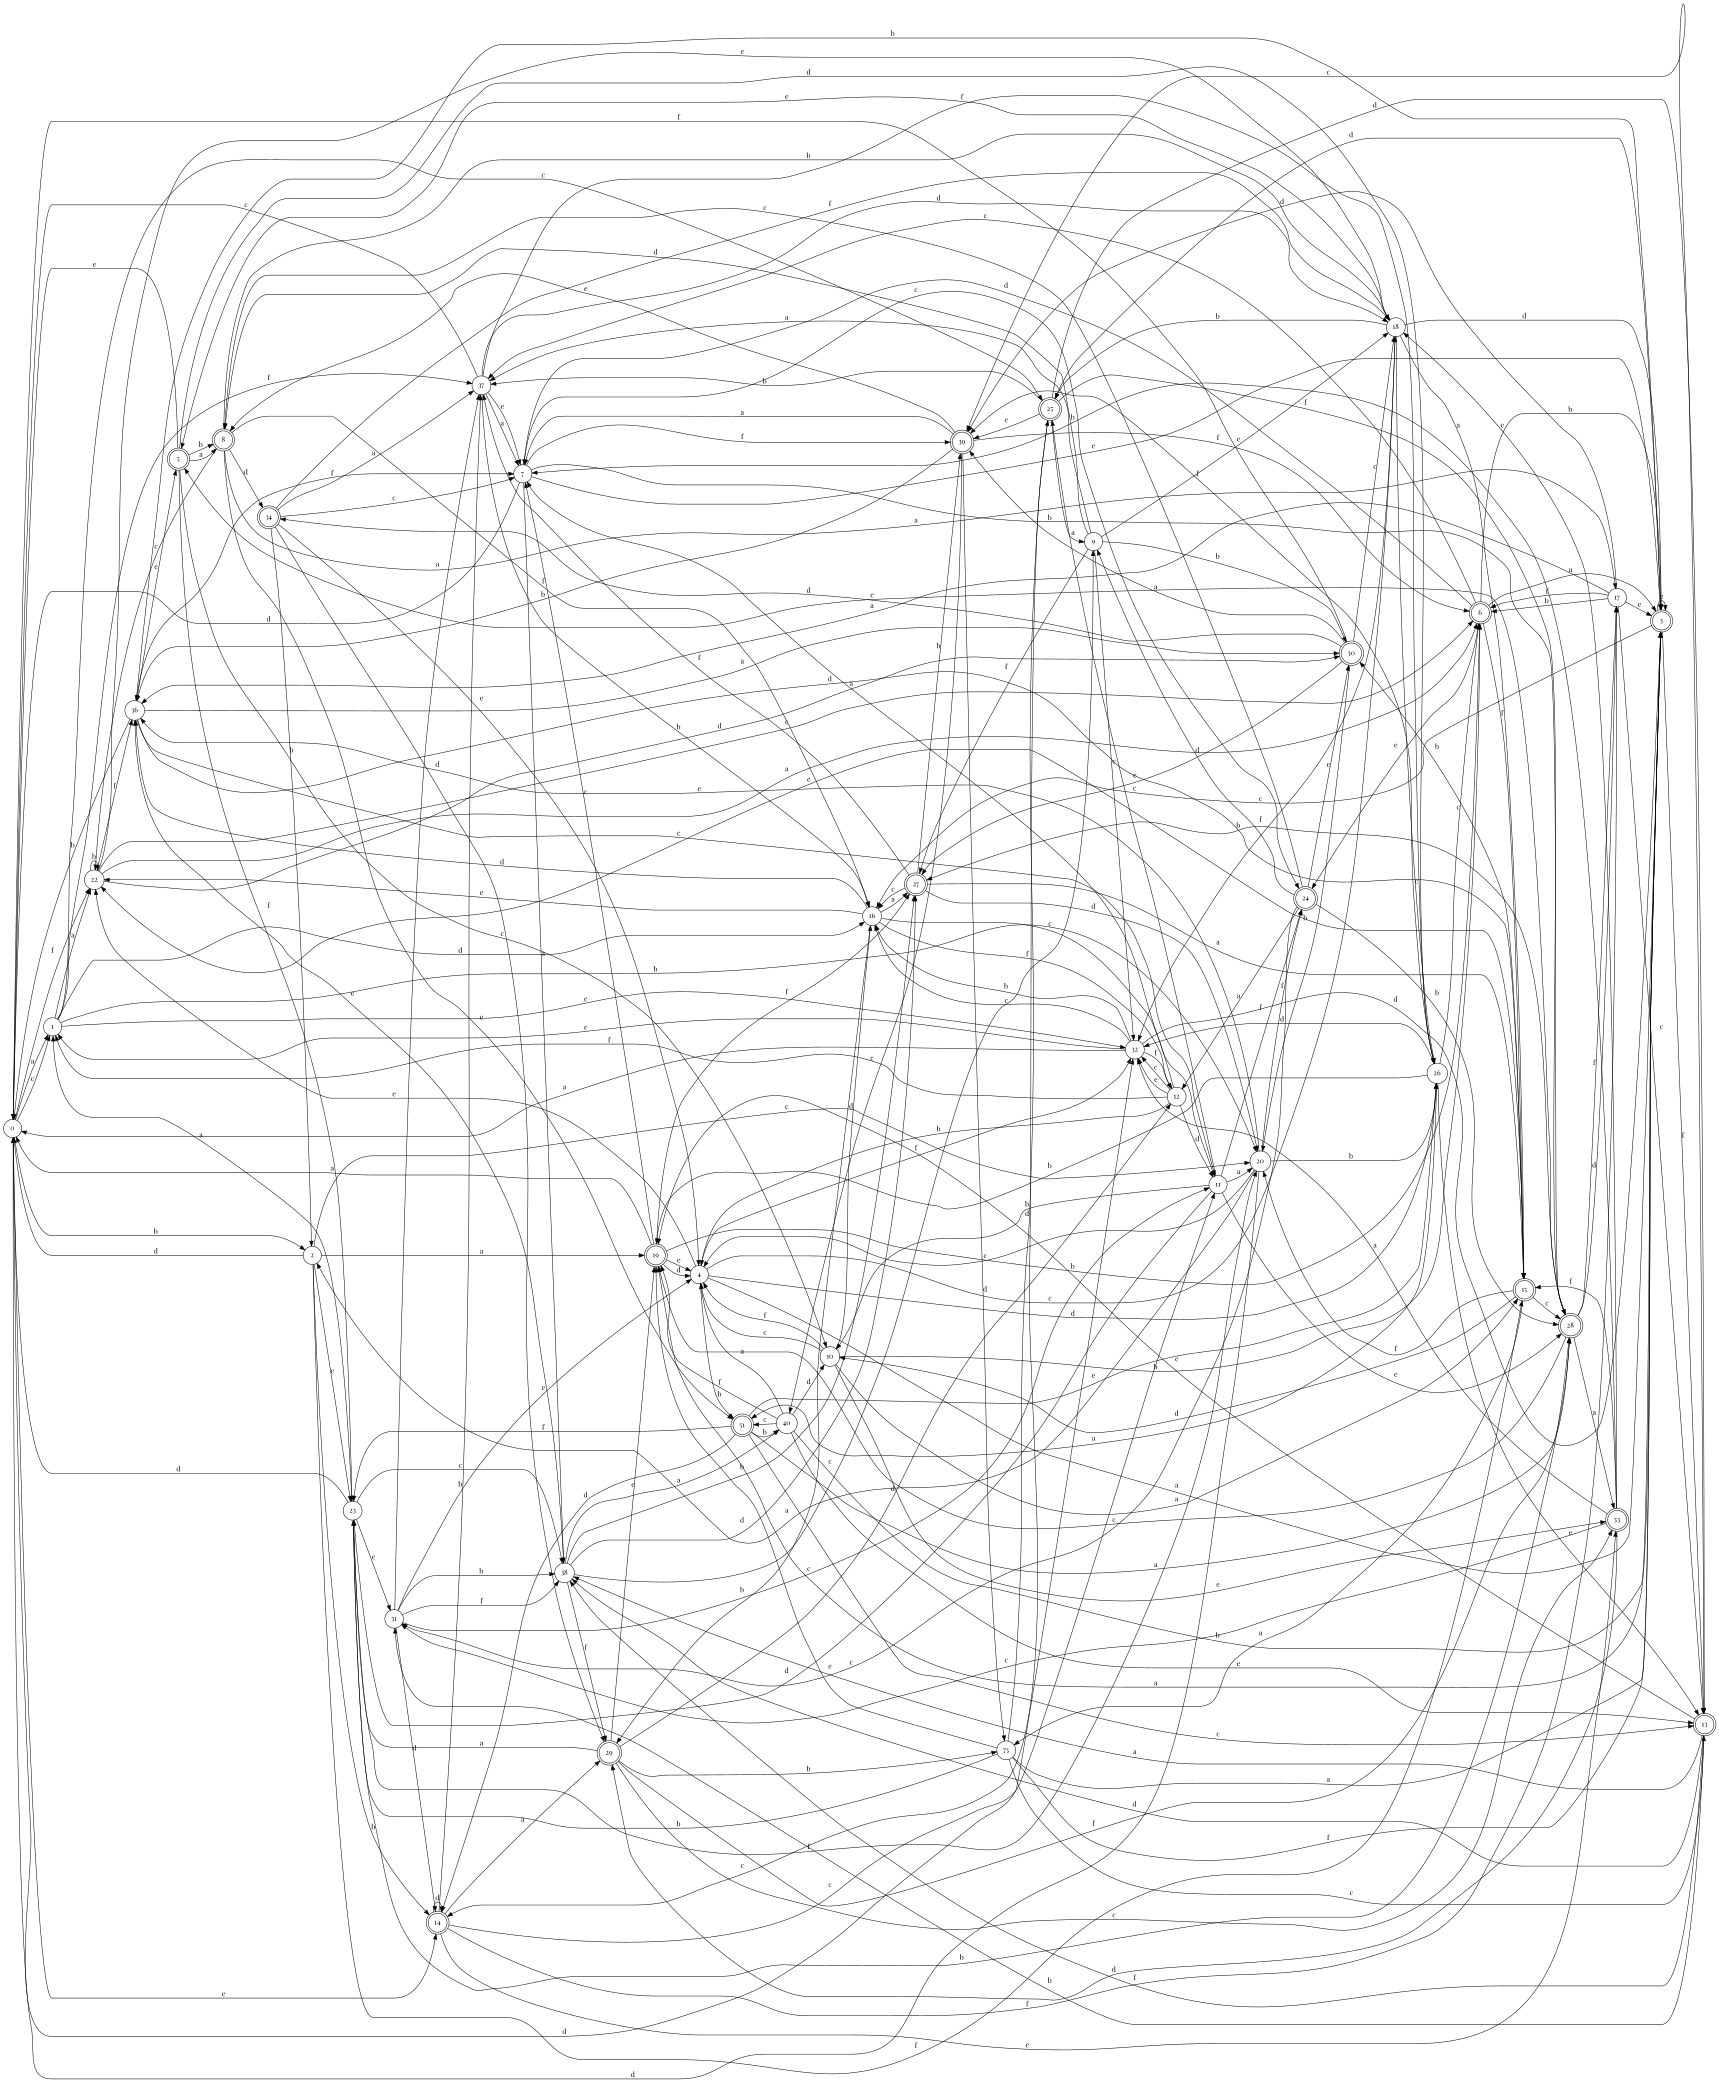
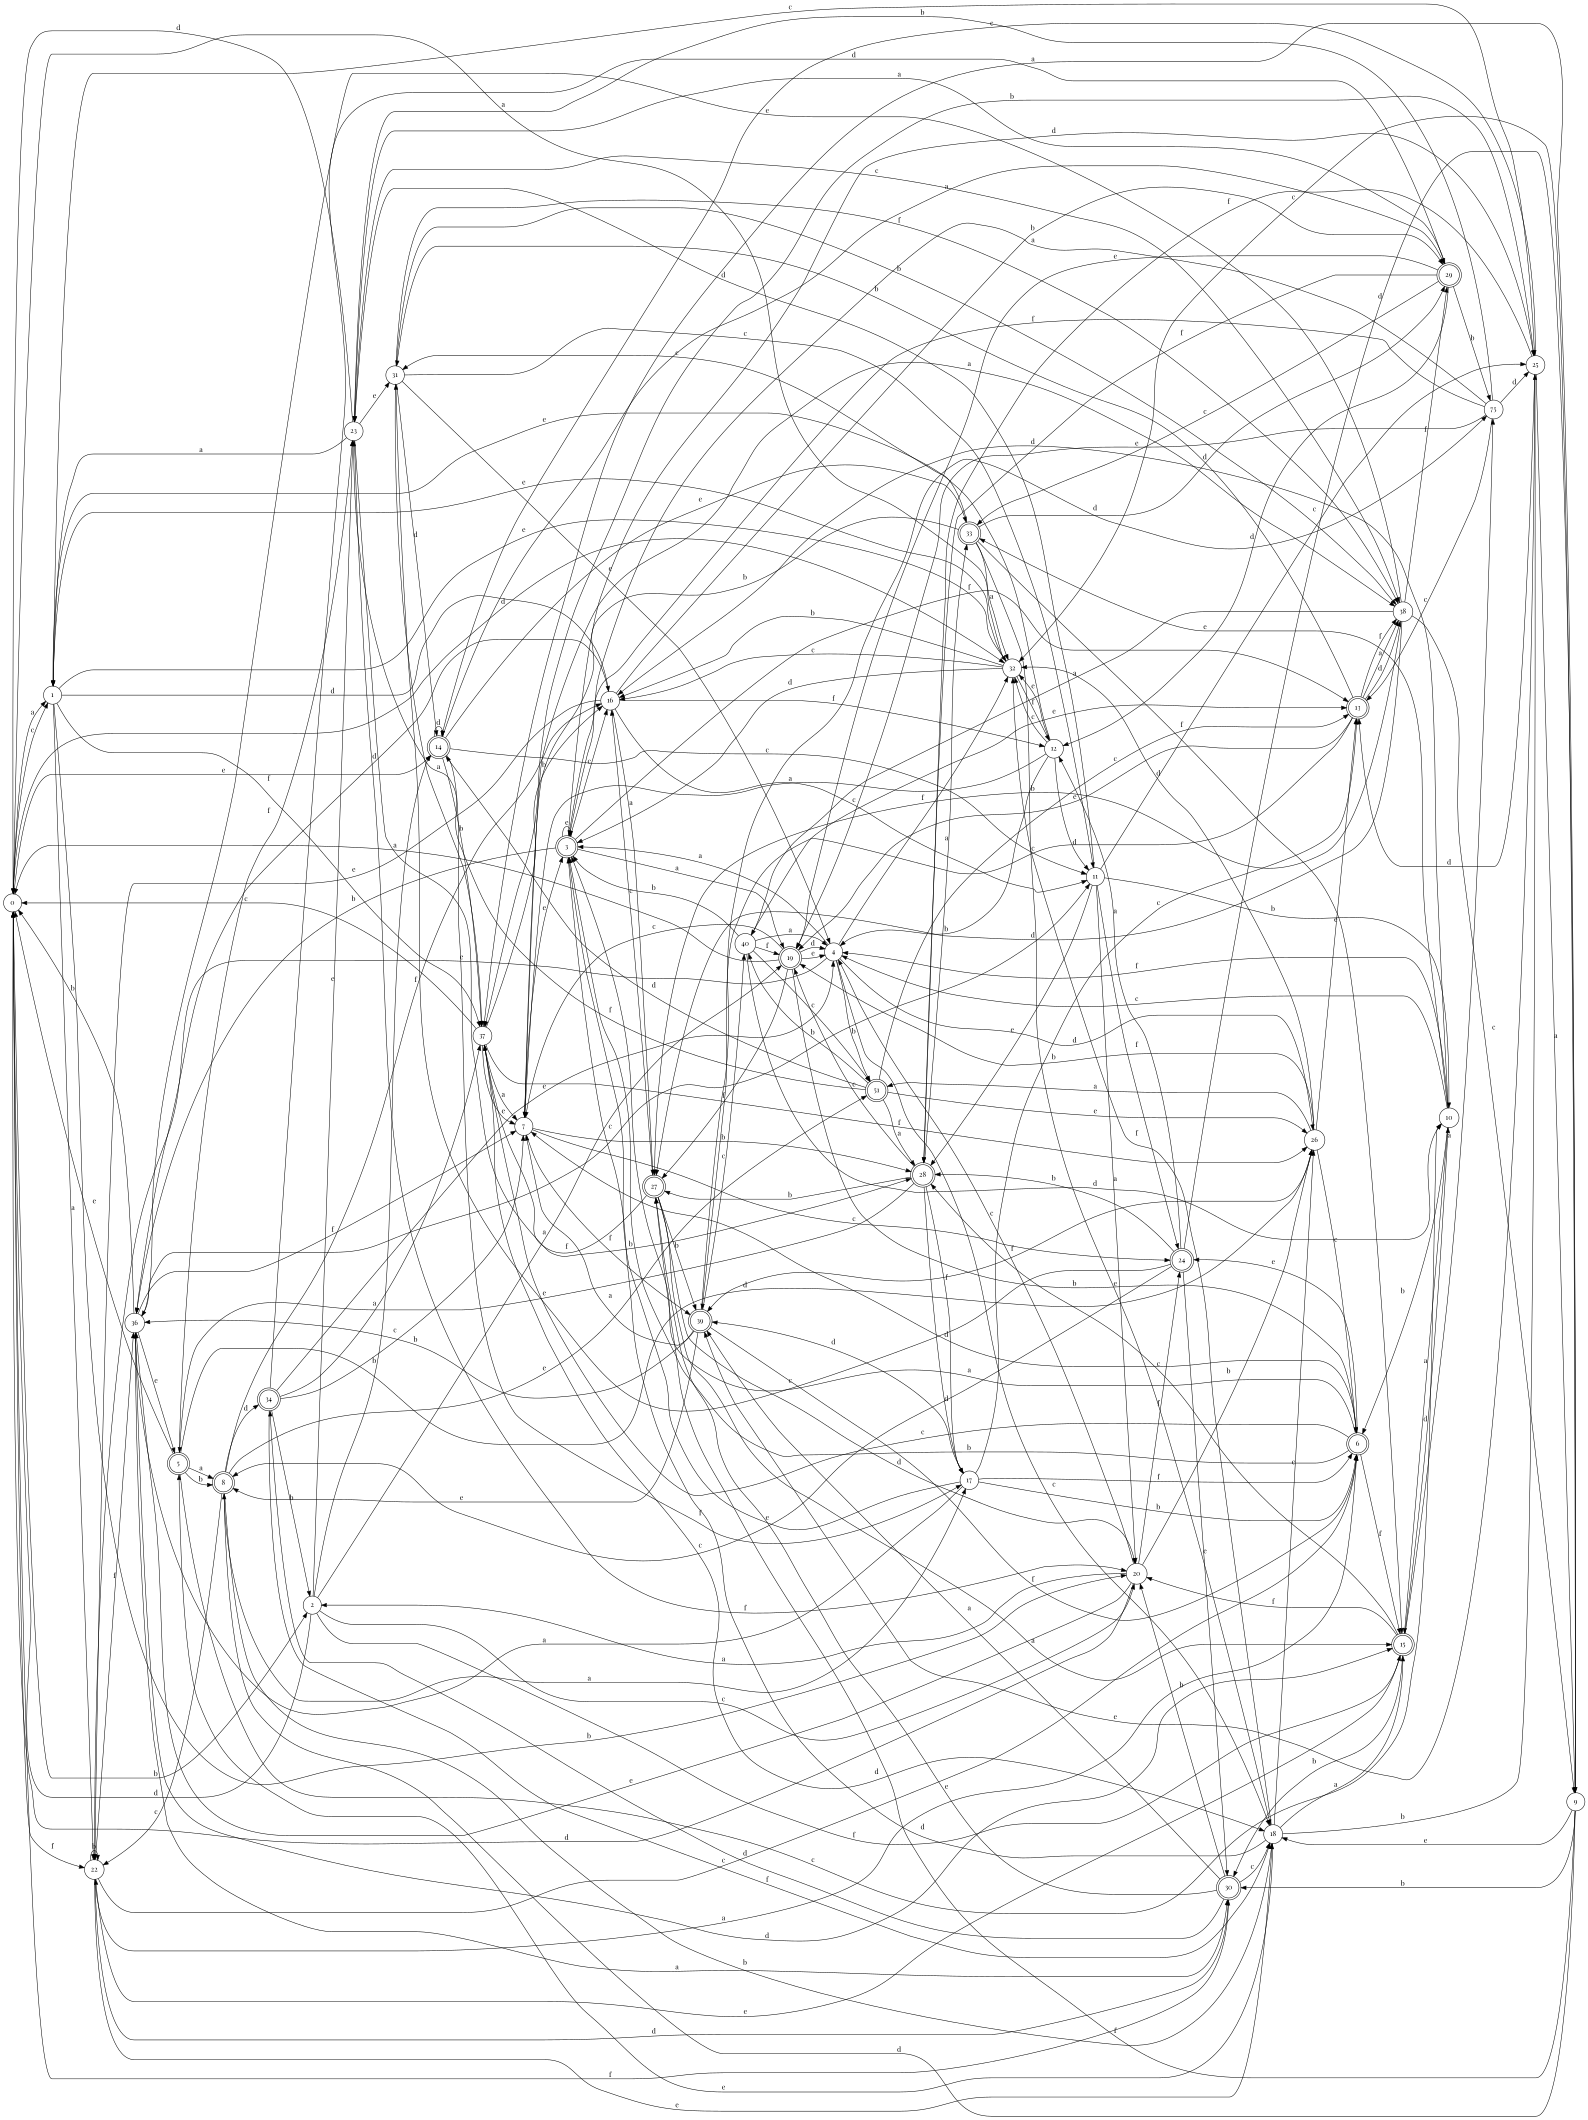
  digraph {
    fontname="Playfair Display"
    rankdir=LR
    node [color=black fillcolor=white fontname="Playfair Display" shape=circle style=filled]
    edge [fontname="Playfair Display"]
    n1 [label=0]
    n2 [label=1]
    n3 [label=2]
    n4 [label=14 shape=doublecircle style="rounded,filled"]
    n5 [label=22]
    n6 [label=32]
    n7 [label=16]
    n8 [label=20]
-   n9 [label=25 shape=doublecircle]
+   n9 [label=25]
    n10 [label=37]
    n11 [label=15 shape=doublecircle style="rounded,filled"]
    n12 [label=19 shape=doublecircle style="rounded,filled"]
    n13 [label=23]
    n14 [label=17]
    n15 [label=33 shape=doublecircle style="rounded,filled"]
    n16 [label=11]
    n17 [label=29 shape=doublecircle style="rounded,filled"]
    n18 [label=36]
    n19 [label=18]
    n20 [label=6 shape=doublecircle style="rounded,filled"]
    n21 [label=30 shape=doublecircle style="rounded,filled"]
    n22 [label=3 shape=doublecircle style="rounded,filled"]
    n23 [label=12]
    n24 [label=27 shape=doublecircle style="rounded,filled"]
    n25 [label=4]
    n26 [label=26]
    n27 [label=24 shape=doublecircle style="rounded,filled"]
    n28 [label=13 shape=doublecircle style="rounded,filled"]
    n29 [label=28 shape=doublecircle style="rounded,filled"]
    n30 [label=39 shape=doublecircle style="rounded,filled"]
    n31 [label=9]
    n32 [label=7]
    n33 [label=10]
    n34 [label=75]
    n35 [label=38 style="rounded,filled"]
    n36 [label=31]
    n37 [label=5 shape=doublecircle style="rounded,filled"]
    n38 [label=51 shape=doublecircle style="rounded,filled"]
    n39 [label=40]
    n40 [label=8 shape=doublecircle style="rounded,filled"]
    n41 [label=34 shape=doublecircle style="rounded,filled"]
    n1 -> n2 [label=a]
    n1 -> n2 [label=c]
    n1 -> n3 [label=b]
    n1 -> n4 [label=e]
    n1 -> n5 [label=f]
    n1 -> n6 [label=d]
    n2 -> n5 [label=a]
    n2 -> n6 [label=e]
    n2 -> n7 [label=d]
    n2 -> n8 [label=b]
    n2 -> n9 [label=c]
    n2 -> n10 [label=f]
    n3 -> n1 [label=d]
    n3 -> n4 [label=b]
    n3 -> n8 [label=c]
    n3 -> n11 [label=f]
    n3 -> n12 [label=a]
    n3 -> n13 [label=e]
    n4 -> n4 [label=d]
    n4 -> n10 [label=b]
    n4 -> n14 [label=f]
    n4 -> n15 [label=e]
    n4 -> n16 [label=c]
    n4 -> n17 [label=a]
    n5 -> n5 [label=b]
    n5 -> n18 [label=f]
    n5 -> n19 [label=e]
    n5 -> n20 [label=a]
    n5 -> n20 [label=c]
    n5 -> n21 [label=d]
    n6 -> n1 [label=a]
    n6 -> n2 [label=e]
    n6 -> n7 [label=b]
    n6 -> n7 [label=c]
    n6 -> n22 [label=d]
    n6 -> n23 [label=f]
    n7 -> n5 [label=e]
    n7 -> n16 [label=c]
    n7 -> n17 [label=b]
    n7 -> n18 [label=d]
    n7 -> n23 [label=f]
    n7 -> n24 [label=a]
    n8 -> n1 [label=d]
    n8 -> n3 [label=a]
    n8 -> n18 [label=e]
    n8 -> n25 [label=c]
    n8 -> n26 [label=b]
    n8 -> n27 [label=f]
    n9 -> n4 [label=c]
    n9 -> n10 [label=b]
    n9 -> n28 [label=d]
    n9 -> n29 [label=f]
    n9 -> n30 [label=e]
    n9 -> n31 [label=a]
    n10 -> n1 [label=c]
    n10 -> n7 [label=b]
    n10 -> n19 [label=d]
    n10 -> n26 [label=f]
    n10 -> n32 [label=a]
    n10 -> n32 [label=e]
    n11 -> n5 [label=e]
    n11 -> n8 [label=f]
    n11 -> n21 [label=b]
    n11 -> n29 [label=c]
    n11 -> n33 [label=d]
    n11 -> n34 [label=a]
    n12 -> n1 [label=a]
    n12 -> n20 [label=b]
    n12 -> n24 [label=f]
    n12 -> n25 [label=d]
    n12 -> n25 [label=e]
    n12 -> n32 [label=c]
    n13 -> n1 [label=d]
    n13 -> n2 [label=a]
    n13 -> n8 [label=f]
    n13 -> n29 [label=b]
    n13 -> n35 [label=c]
    n13 -> n36 [label=e]
    n14 -> n18 [label=a]
    n14 -> n20 [label=b]
    n14 -> n20 [label=f]
    n14 -> n22 [label=e]
    n14 -> n28 [label=c]
    n14 -> n30 [label=d]
    n15 -> n6 [label=a]
    n15 -> n11 [label=f]
    n15 -> n17 [label=d]
    n15 -> n19 [label=e]
    n15 -> n32 [label=b]
    n15 -> n36 [label=c]
    n16 -> n8 [label=a]
    n16 -> n9 [label=c]
    n16 -> n13 [label=d]
    n16 -> n27 [label=f]
    n16 -> n29 [label=e]
    n16 -> n33 [label=b]
    n17 -> n12 [label=e]
    n17 -> n13 [label=a]
    n17 -> n15 [label=c]
    n17 -> n23 [label=d]
    n17 -> n29 [label=f]
    n17 -> n34 [label=b]
    n18 -> n1 [label=b]
    n18 -> n11 [label=d]
    n18 -> n16 [label=c]
    n18 -> n21 [label=a]
    n18 -> n32 [label=f]
    n18 -> n37 [label=e]
    n19 -> n6 [label=f]
    n19 -> n9 [label=b]
    n19 -> n11 [label=a]
    n19 -> n22 [label=d]
    n19 -> n26 [label=c]
    n19 -> n37 [label=e]
    n20 -> n10 [label=c]
    n20 -> n11 [label=f]
    n20 -> n22 [label=a]
    n20 -> n22 [label=b]
    n20 -> n27 [label=e]
    n20 -> n32 [label=d]
    n21 -> n1 [label=f]
    n21 -> n8 [label=b]
    n21 -> n19 [label=c]
    n21 -> n24 [label=e]
    n21 -> n30 [label=a]
    n21 -> n41 [label=d]
    n22 -> n7 [label=c]
    n22 -> n9 [label=d]
    n22 -> n12 [label=a]
    n22 -> n18 [label=b]
    n22 -> n22 [label=e]
    n22 -> n28 [label=f]
-   n23 -> n2 [label=f]
+   n23 -> n2 [label=e]
    n23 -> n6 [label=c]
    n23 -> n6 [label=e]
    n23 -> n16 [label=d]
    n23 -> n25 [label=b]
    n23 -> n32 [label=a]
    n24 -> n7 [label=c]
    n24 -> n8 [label=d]
    n24 -> n10 [label=f]
    n24 -> n11 [label=a]
    n24 -> n30 [label=b]
    n25 -> n5 [label=e]
    n25 -> n6 [label=f]
    n25 -> n19 [label=c]
    n25 -> n22 [label=a]
    n25 -> n26 [label=d]
    n25 -> n38 [label=b]
    n26 -> n6 [label=d]
    n26 -> n12 [label=b]
    n26 -> n20 [label=c]
    n26 -> n28 [label=e]
    n26 -> n30 [label=f]
    n26 -> n38 [label=a]
    n27 -> n21 [label=e]
    n27 -> n23 [label=a]
    n27 -> n29 [label=b]
    n27 -> n31 [label=d]
    n27 -> n36 [label=c]
    n27 -> n40 [label=c]
    n28 -> n12 [label=e]
    n28 -> n30 [label=c]
    n28 -> n35 [label=a]
    n28 -> n35 [label=d]
    n28 -> n35 [label=f]
    n28 -> n36 [label=b]
    n29 -> n12 [label=c]
    n29 -> n14 [label=d]
    n29 -> n14 [label=f]
    n29 -> n15 [label=a]
    n29 -> n24 [label=b]
    n29 -> n37 [label=e]
    n30 -> n18 [label=b]
    n30 -> n20 [label=f]
    n30 -> n32 [label=a]
    n30 -> n34 [label=d]
    n30 -> n39 [label=c]
    n30 -> n40 [label=e]
    n31 -> n6 [label=c]
    n31 -> n10 [label=a]
    n31 -> n19 [label=e]
    n31 -> n21 [label=b]
    n31 -> n24 [label=f]
    n31 -> n40 [label=d]
-   n32 -> n1 [label=d]
    n32 -> n22 [label=e]
    n32 -> n27 [label=c]
    n32 -> n29 [label=b]
    n32 -> n30 [label=f]
    n32 -> n35 [label=a]
    n33 -> n7 [label=d]
    n33 -> n11 [label=a]
    n33 -> n15 [label=e]
    n33 -> n20 [label=b]
    n33 -> n25 [label=c]
    n33 -> n25 [label=f]
    n34 -> n9 [label=d]
    n34 -> n12 [label=e]
    n34 -> n13 [label=b]
    n34 -> n22 [label=a]
    n34 -> n22 [label=f]
    n34 -> n28 [label=c]
    n35 -> n17 [label=f]
    n35 -> n18 [label=e]
    n35 -> n24 [label=b]
    n35 -> n24 [label=d]
    n35 -> n31 [label=c]
    n35 -> n39 [label=a]
    n36 -> n4 [label=d]
    n36 -> n10 [label=a]
    n36 -> n16 [label=c]
    n36 -> n25 [label=e]
    n36 -> n35 [label=b]
    n36 -> n35 [label=f]
    n37 -> n1 [label=e]
    n37 -> n13 [label=f]
    n37 -> n26 [label=d]
    n37 -> n33 [label=c]
    n37 -> n40 [label=a]
    n37 -> n40 [label=b]
    n38 -> n4 [label=d]
    n38 -> n13 [label=f]
    n38 -> n26 [label=e]
    n38 -> n28 [label=c]
    n38 -> n29 [label=a]
    n38 -> n39 [label=b]
    n39 -> n12 [label=f]
    n39 -> n22 [label=b]
    n39 -> n25 [label=a]
    n39 -> n28 [label=e]
    n39 -> n33 [label=d]
    n39 -> n38 [label=c]
    n40 -> n5 [label=c]
    n40 -> n7 [label=f]
    n40 -> n14 [label=a]
    n40 -> n19 [label=b]
    n40 -> n38 [label=e]
    n40 -> n41 [label=d]
    n41 -> n3 [label=b]
    n41 -> n10 [label=a]
    n41 -> n17 [label=d]
    n41 -> n19 [label=f]
    n41 -> n25 [label=e]
    n41 -> n32 [label=c]
  }
